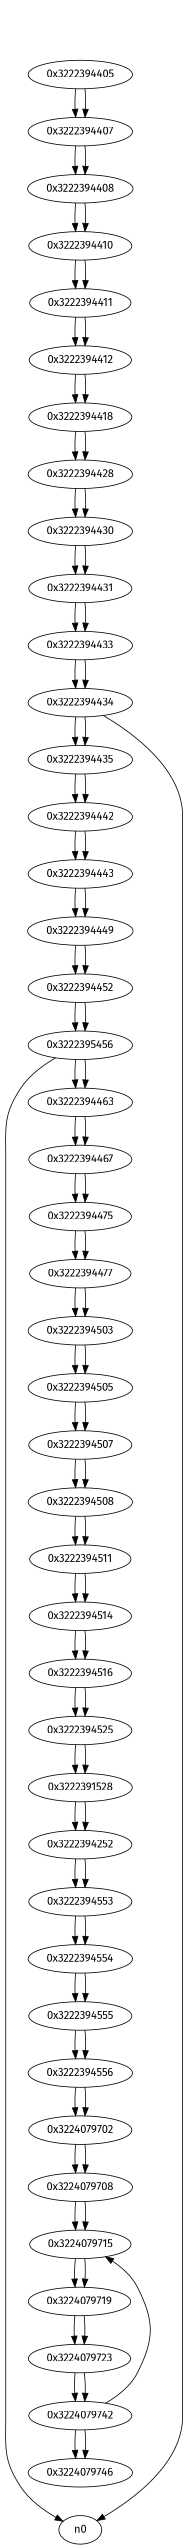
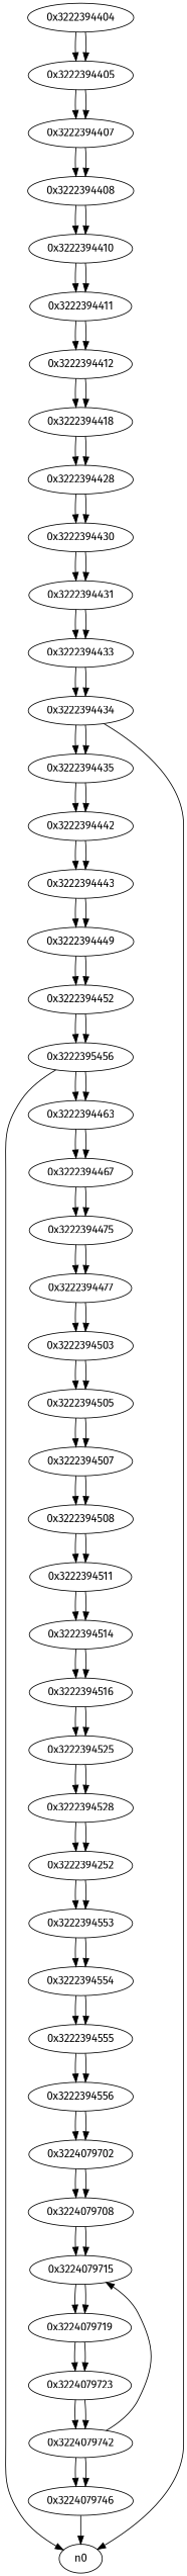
  digraph {
    fontname="Fira Sans"
    node [fontname="Fira Sans"]
    edge [fontname="Fira Sans"]
+   n1 [label="0x3222394404"]
    n2 [label="0x3222394405"]
    n3 [label="0x3222394407"]
    n4 [label="0x3222394408"]
    n5 [label="0x3222394410"]
    n6 [label="0x3222394411"]
    n7 [label="0x3222394412"]
    n8 [label="0x3222394418"]
    n9 [label="0x3222394428"]
    n10 [label="0x3222394430"]
    n11 [label="0x3222394431"]
    n12 [label="0x3222394433"]
    n13 [label="0x3222394434"]
    n14 [label="0x3222394435"]
    n0
    n15 [label="0x3222394442"]
    n16 [label="0x3222394443"]
    n17 [label="0x3222394449"]
    n18 [label="0x3222394452"]
    n19 [label="0x3222395456"]
    n20 [label="0x3222394463"]
    n21 [label="0x3222394467"]
    n22 [label="0x3222394475"]
    n23 [label="0x3222394477"]
    n24 [label="0x3222394503"]
    n25 [label="0x3222394505"]
    n26 [label="0x3222394507"]
    n27 [label="0x3222394508"]
    n28 [label="0x3222394511"]
    n29 [label="0x3222394514"]
    n30 [label="0x3222394516"]
    n31 [label="0x3222394525"]
-   n32 [label="0x3222391528"]
+   n32 [label="0x3222394528"]
    n33 [label="0x3222394252"]
    n34 [label="0x3222394553"]
    n35 [label="0x3222394554"]
    n36 [label="0x3222394555"]
    n37 [label="0x3222394556"]
    n38 [label="0x3224079702"]
    n39 [label="0x3224079708"]
    n40 [label="0x3224079715"]
    n41 [label="0x3224079719"]
    n42 [label="0x3224079723"]
    n43 [label="0x3224079742"]
    n44 [label="0x3224079746"]
+   n1 -> n2
+   n1 -> n2
    n2 -> n3
    n2 -> n3
    n3 -> n4
    n3 -> n4
    n4 -> n5
    n4 -> n5
    n5 -> n6
    n5 -> n6
    n6 -> n7
    n6 -> n7
    n7 -> n8
    n7 -> n8
    n8 -> n9
    n8 -> n9
    n9 -> n10
    n9 -> n10
    n10 -> n11
    n10 -> n11
    n11 -> n12
    n11 -> n12
    n12 -> n13
    n12 -> n13
    n13 -> n14
    n13 -> n14
    n13 -> n0
    n14 -> n15
    n14 -> n15
    n15 -> n16
    n15 -> n16
    n16 -> n17
    n16 -> n17
    n17 -> n18
    n17 -> n18
    n18 -> n19
    n18 -> n19
    n19 -> n0
    n19 -> n20
    n19 -> n20
    n20 -> n21
    n20 -> n21
    n21 -> n22
    n21 -> n22
    n22 -> n23
    n22 -> n23
    n23 -> n24
    n23 -> n24
    n24 -> n25
    n24 -> n25
    n25 -> n26
    n25 -> n26
    n26 -> n27
    n26 -> n27
    n27 -> n28
    n27 -> n28
    n28 -> n29
    n28 -> n29
    n29 -> n30
    n29 -> n30
    n30 -> n31
    n30 -> n31
    n31 -> n32
    n31 -> n32
    n32 -> n33
    n32 -> n33
    n33 -> n34
    n33 -> n34
    n34 -> n35
    n34 -> n35
    n35 -> n36
    n35 -> n36
    n36 -> n37
    n36 -> n37
    n37 -> n38
    n37 -> n38
    n38 -> n39
    n38 -> n39
    n39 -> n40
    n39 -> n40
    n40 -> n41
    n40 -> n41
    n41 -> n42
    n41 -> n42
    n42 -> n43
    n42 -> n43
    n43 -> n40
    n43 -> n44
    n43 -> n44
+   n44 -> n0
  }
